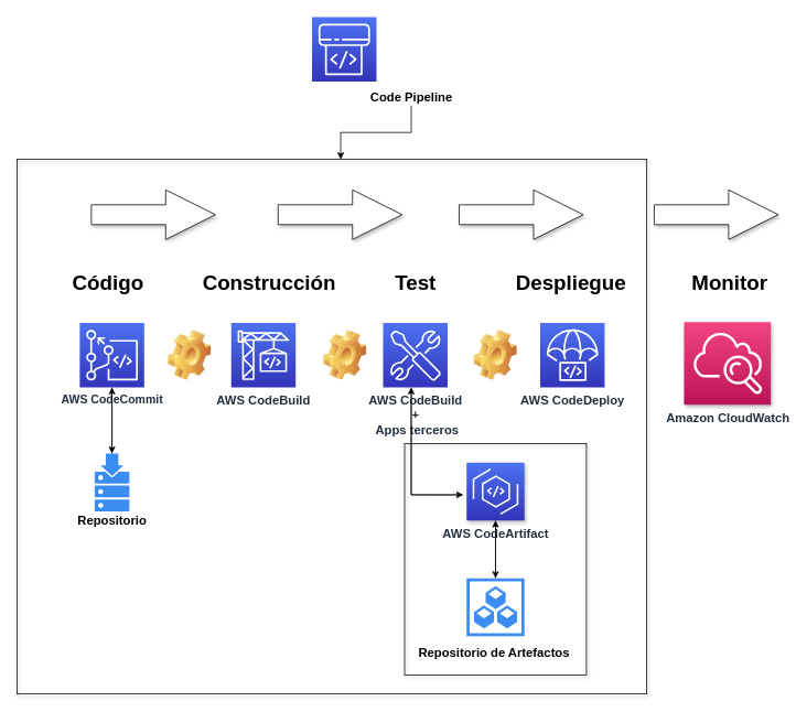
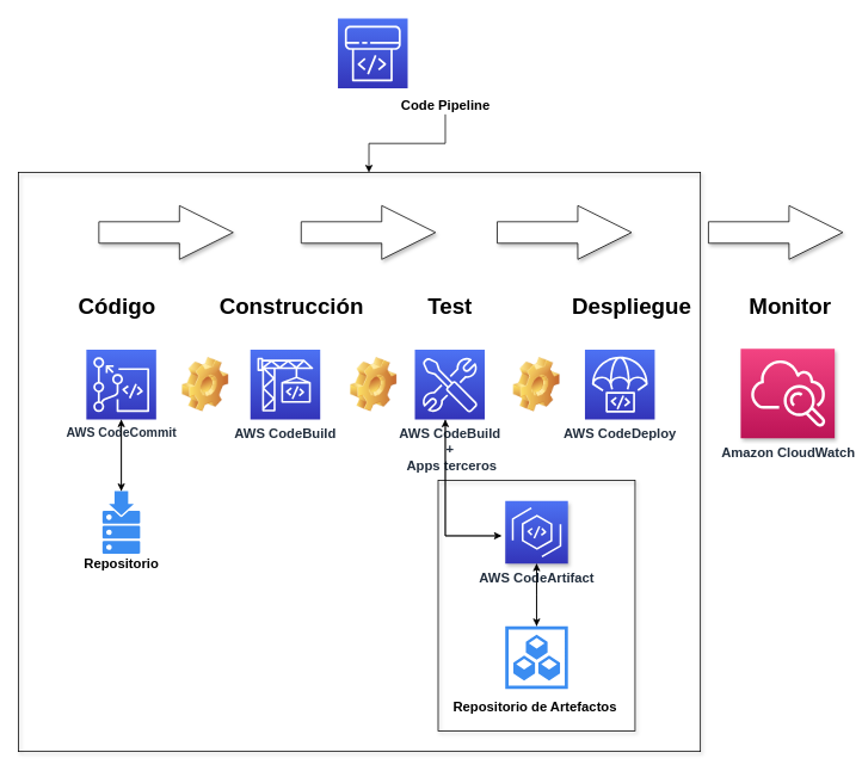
  <mxCell id="0" />
  <mxCell id="1" parent="0" />
  <mxCell id="2" value="&lt;b&gt;&lt;font style=&quot;font-size: 15px;&quot;&gt;Amazon CloudWatch&lt;/font&gt;&lt;/b&gt;" style="outlineConnect=0;fontColor=#232F3E;gradientColor=#F34482;gradientDirection=north;fillColor=#BC1356;strokeColor=#ffffff;dashed=0;verticalLabelPosition=bottom;verticalAlign=top;align=center;html=1;fontSize=12;fontStyle=0;aspect=fixed;shape=mxgraph.aws4.resourceIcon;resIcon=mxgraph.aws4.cloudwatch;labelBackgroundColor=#ffffff;shadow=1;" parent="1" vertex="1"><mxGeometry x="827" y="389" width="105" height="100" as="geometry" /></mxCell>
  <mxCell id="3" style="edgeStyle=orthogonalEdgeStyle;rounded=0;orthogonalLoop=1;jettySize=auto;html=1;" parent="1" source="4" target="19" edge="1"><mxGeometry relative="1" as="geometry" /></mxCell>
  <mxCell id="4" value="&lt;b&gt;&lt;font style=&quot;font-size: 14px;&quot;&gt;AWS CodeCommit&lt;/font&gt;&lt;/b&gt;" style="sketch=0;points=[[0,0,0],[0.25,0,0],[0.5,0,0],[0.75,0,0],[1,0,0],[0,1,0],[0.25,1,0],[0.5,1,0],[0.75,1,0],[1,1,0],[0,0.25,0],[0,0.5,0],[0,0.75,0],[1,0.25,0],[1,0.5,0],[1,0.75,0]];outlineConnect=0;fontColor=#232F3E;gradientColor=#4D72F3;gradientDirection=north;fillColor=#3334B9;strokeColor=#ffffff;dashed=0;verticalLabelPosition=bottom;verticalAlign=top;align=center;html=1;fontSize=12;fontStyle=0;aspect=fixed;shape=mxgraph.aws4.resourceIcon;resIcon=mxgraph.aws4.codecommit;" parent="1" vertex="1"><mxGeometry x="96" y="390" width="78" height="78" as="geometry" /></mxCell>
  <mxCell id="5" value="&lt;b&gt;&lt;font style=&quot;font-size: 15px;&quot;&gt;AWS CodeBuild&lt;/font&gt;&lt;/b&gt;" style="sketch=0;points=[[0,0,0],[0.25,0,0],[0.5,0,0],[0.75,0,0],[1,0,0],[0,1,0],[0.25,1,0],[0.5,1,0],[0.75,1,0],[1,1,0],[0,0.25,0],[0,0.5,0],[0,0.75,0],[1,0.25,0],[1,0.5,0],[1,0.75,0]];outlineConnect=0;fontColor=#232F3E;gradientColor=#4D72F3;gradientDirection=north;fillColor=#3334B9;strokeColor=#ffffff;dashed=0;verticalLabelPosition=bottom;verticalAlign=top;align=center;html=1;fontSize=12;fontStyle=0;aspect=fixed;shape=mxgraph.aws4.resourceIcon;resIcon=mxgraph.aws4.codebuild;" parent="1" vertex="1"><mxGeometry x="279.25" y="390" width="78" height="78" as="geometry" /></mxCell>
  <mxCell id="6" style="edgeStyle=orthogonalEdgeStyle;rounded=0;orthogonalLoop=1;jettySize=auto;html=1;entryX=0.514;entryY=0;entryDx=0;entryDy=0;entryPerimeter=0;fontSize=15;" parent="1" source="7" target="25" edge="1"><mxGeometry relative="1" as="geometry" /></mxCell>
  <mxCell id="7" value="&lt;b&gt;&lt;font style=&quot;font-size: 15px;&quot;&gt;Code Pipeline&lt;/font&gt;&lt;/b&gt;" style="text;html=1;resizable=0;autosize=1;align=center;verticalAlign=middle;points=[];fillColor=none;strokeColor=none;rounded=0;labelBackgroundColor=none;fontColor=default;" parent="1" vertex="1"><mxGeometry x="442" y="107" width="110" height="20" as="geometry" /></mxCell>
  <mxCell id="8" value="" style="sketch=0;points=[[0,0,0],[0.25,0,0],[0.5,0,0],[0.75,0,0],[1,0,0],[0,1,0],[0.25,1,0],[0.5,1,0],[0.75,1,0],[1,1,0],[0,0.25,0],[0,0.5,0],[0,0.75,0],[1,0.25,0],[1,0.5,0],[1,0.75,0]];outlineConnect=0;fontColor=#232F3E;gradientColor=#4D72F3;gradientDirection=north;fillColor=#3334B9;strokeColor=#ffffff;dashed=0;verticalLabelPosition=bottom;verticalAlign=top;align=center;html=1;fontSize=12;fontStyle=0;aspect=fixed;shape=mxgraph.aws4.resourceIcon;resIcon=mxgraph.aws4.codepipeline;" parent="1" vertex="1"><mxGeometry x="377" y="20" width="78" height="78" as="geometry" /></mxCell>
  <mxCell id="9" value="&lt;b&gt;&lt;font style=&quot;font-size: 15px;&quot;&gt;AWS CodeDeploy&lt;/font&gt;&lt;/b&gt;" style="sketch=0;points=[[0,0,0],[0.25,0,0],[0.5,0,0],[0.75,0,0],[1,0,0],[0,1,0],[0.25,1,0],[0.5,1,0],[0.75,1,0],[1,1,0],[0,0.25,0],[0,0.5,0],[0,0.75,0],[1,0.25,0],[1,0.5,0],[1,0.75,0]];outlineConnect=0;fontColor=#232F3E;gradientColor=#4D72F3;gradientDirection=north;fillColor=#3334B9;strokeColor=#ffffff;dashed=0;verticalLabelPosition=bottom;verticalAlign=top;align=center;html=1;fontSize=12;fontStyle=0;aspect=fixed;shape=mxgraph.aws4.resourceIcon;resIcon=mxgraph.aws4.codedeploy;" parent="1" vertex="1"><mxGeometry x="653" y="390" width="78" height="78" as="geometry" /></mxCell>
  <mxCell id="10" value="" style="shape=image;html=1;verticalLabelPosition=bottom;verticalAlign=top;imageAspect=1;aspect=fixed;image=img/clipart/Gear_128x128.png" parent="1" vertex="1"><mxGeometry x="203" y="398.5" width="52" height="61" as="geometry" /></mxCell>
  <mxCell id="11" style="edgeStyle=orthogonalEdgeStyle;rounded=0;orthogonalLoop=1;jettySize=auto;html=1;fontSize=15;" edge="1" parent="1"><mxGeometry relative="1" as="geometry"><mxPoint x="560" y="598" as="targetPoint" /><mxPoint x="497" y="468" as="sourcePoint" /><Array as="points"><mxPoint x="497" y="558" /><mxPoint x="497" y="558" /></Array></mxGeometry></mxCell>
  <mxCell id="12" value="&lt;b&gt;&lt;font style=&quot;font-size: 15px;&quot;&gt;AWS CodeBuild &lt;br&gt;+&lt;br&gt;&amp;nbsp;Apps terceros&lt;/font&gt;&lt;/b&gt;" style="sketch=0;points=[[0,0,0],[0.25,0,0],[0.5,0,0],[0.75,0,0],[1,0,0],[0,1,0],[0.25,1,0],[0.5,1,0],[0.75,1,0],[1,1,0],[0,0.25,0],[0,0.5,0],[0,0.75,0],[1,0.25,0],[1,0.5,0],[1,0.75,0]];outlineConnect=0;fontColor=#232F3E;gradientColor=#4D72F3;gradientDirection=north;fillColor=#3334B9;strokeColor=#ffffff;dashed=0;verticalLabelPosition=bottom;verticalAlign=top;align=center;html=1;fontSize=12;fontStyle=0;aspect=fixed;shape=mxgraph.aws4.resourceIcon;resIcon=mxgraph.aws4.developer_tools;" parent="1" vertex="1"><mxGeometry x="463" y="390" width="78" height="78" as="geometry" /></mxCell>
  <mxCell id="13" value="" style="shape=image;html=1;verticalLabelPosition=bottom;verticalAlign=top;imageAspect=1;aspect=fixed;image=img/clipart/Gear_128x128.png" parent="1" vertex="1"><mxGeometry x="391" y="398.5" width="52" height="61" as="geometry" /></mxCell>
  <mxCell id="14" value="" style="shape=image;html=1;verticalLabelPosition=bottom;verticalAlign=top;imageAspect=1;aspect=fixed;image=img/clipart/Gear_128x128.png" parent="1" vertex="1"><mxGeometry x="573" y="398.5" width="52" height="61" as="geometry" /></mxCell>
  <mxCell id="15" style="edgeStyle=orthogonalEdgeStyle;rounded=0;orthogonalLoop=1;jettySize=auto;html=1;" parent="1" source="17" edge="1"><mxGeometry relative="1" as="geometry"><mxPoint x="599" y="699" as="targetPoint" /></mxGeometry></mxCell>
  <mxCell id="16" style="edgeStyle=orthogonalEdgeStyle;rounded=0;orthogonalLoop=1;jettySize=auto;html=1;fontSize=15;" edge="1" parent="1"><mxGeometry relative="1" as="geometry"><mxPoint x="559" y="598.037" as="sourcePoint" /><mxPoint x="497" y="468" as="targetPoint" /><Array as="points"><mxPoint x="497" y="598" /></Array></mxGeometry></mxCell>
  <mxCell id="17" value="&lt;b&gt;&lt;font style=&quot;font-size: 15px;&quot;&gt;AWS CodeArtifact&lt;/font&gt;&lt;/b&gt;" style="sketch=0;points=[[0,0,0],[0.25,0,0],[0.5,0,0],[0.75,0,0],[1,0,0],[0,1,0],[0.25,1,0],[0.5,1,0],[0.75,1,0],[1,1,0],[0,0.25,0],[0,0.5,0],[0,0.75,0],[1,0.25,0],[1,0.5,0],[1,0.75,0]];outlineConnect=0;fontColor=#232F3E;gradientColor=#4D72F3;gradientDirection=north;fillColor=#3334B9;strokeColor=#ffffff;dashed=0;verticalLabelPosition=bottom;verticalAlign=top;align=center;html=1;fontSize=12;fontStyle=0;aspect=fixed;shape=mxgraph.aws4.resourceIcon;resIcon=mxgraph.aws4.codeartifact;shadow=1;" parent="1" vertex="1"><mxGeometry x="564" y="559" width="70" height="70" as="geometry" /></mxCell>
  <mxCell id="18" style="edgeStyle=orthogonalEdgeStyle;rounded=0;orthogonalLoop=1;jettySize=auto;html=1;" parent="1" source="19" target="4" edge="1"><mxGeometry relative="1" as="geometry" /></mxCell>
  <mxCell id="19" value="" style="sketch=0;html=1;aspect=fixed;strokeColor=none;shadow=0;align=center;verticalAlign=top;fillColor=#3B8DF1;shape=mxgraph.gcp2.repository" parent="1" vertex="1"><mxGeometry x="114" y="548" width="42" height="70" as="geometry" /></mxCell>
  <mxCell id="20" value="&lt;b&gt;&lt;font style=&quot;font-size: 15px;&quot;&gt;Repositorio&lt;/font&gt;&lt;br&gt;&lt;/b&gt;" style="text;html=1;resizable=0;autosize=1;align=center;verticalAlign=middle;points=[];fillColor=none;strokeColor=none;rounded=0;shadow=1;" parent="1" vertex="1"><mxGeometry x="85" y="618" width="100" height="20" as="geometry" /></mxCell>
  <mxCell id="21" style="edgeStyle=orthogonalEdgeStyle;rounded=0;orthogonalLoop=1;jettySize=auto;html=1;" parent="1" source="22" target="17" edge="1"><mxGeometry relative="1" as="geometry" /></mxCell>
  <mxCell id="22" value="" style="sketch=0;html=1;aspect=fixed;strokeColor=none;shadow=0;align=center;verticalAlign=top;fillColor=#3B8DF1;shape=mxgraph.gcp2.repository_3" parent="1" vertex="1"><mxGeometry x="564" y="699" width="70" height="70" as="geometry" /></mxCell>
  <mxCell id="23" value="&lt;b&gt;&lt;font style=&quot;font-size: 15px;&quot;&gt;Repositorio de Artefactos&lt;/font&gt;&lt;/b&gt;" style="text;html=1;resizable=0;autosize=1;align=center;verticalAlign=middle;points=[];fillColor=none;strokeColor=none;rounded=0;shadow=1;" parent="1" vertex="1"><mxGeometry x="497" y="778" width="200" height="20" as="geometry" /></mxCell>
  <mxCell id="24" value="" style="whiteSpace=wrap;html=1;shadow=1;fillOpacity=0;" parent="1" vertex="1"><mxGeometry x="489" y="536" width="220" height="280" as="geometry" /></mxCell>
  <mxCell id="25" value="" style="whiteSpace=wrap;html=1;shadow=1;fillOpacity=0;" parent="1" vertex="1"><mxGeometry x="20" y="192" width="762" height="647" as="geometry" /></mxCell>
  <mxCell id="26" value="&lt;font size=&quot;1&quot; style=&quot;&quot;&gt;&lt;b style=&quot;font-size: 25px;&quot;&gt;Código&lt;/b&gt;&lt;/font&gt;" style="text;html=1;resizable=0;autosize=1;align=center;verticalAlign=middle;points=[];fillColor=none;strokeColor=none;rounded=0;shadow=1;" parent="1" vertex="1"><mxGeometry x="80" y="326" width="100" height="30" as="geometry" /></mxCell>
  <mxCell id="27" value="&lt;font size=&quot;1&quot; style=&quot;&quot;&gt;&lt;b style=&quot;font-size: 25px;&quot;&gt;Construcción&lt;/b&gt;&lt;/font&gt;" style="text;html=1;resizable=0;autosize=1;align=center;verticalAlign=middle;points=[];fillColor=none;strokeColor=none;rounded=0;shadow=1;" parent="1" vertex="1"><mxGeometry x="235" y="326" width="180" height="30" as="geometry" /></mxCell>
  <mxCell id="28" value="&lt;font size=&quot;1&quot; style=&quot;&quot;&gt;&lt;b style=&quot;font-size: 25px;&quot;&gt;Test&lt;/b&gt;&lt;/font&gt;" style="text;html=1;resizable=0;autosize=1;align=center;verticalAlign=middle;points=[];fillColor=none;strokeColor=none;rounded=0;shadow=1;" parent="1" vertex="1"><mxGeometry x="467" y="326" width="70" height="30" as="geometry" /></mxCell>
- <mxCell id="29" value="&lt;font size=&quot;1&quot; style=&quot;&quot;&gt;&lt;b style=&quot;font-size: 25px;&quot;&gt;Despliegue&lt;/b&gt;&lt;/font&gt;" style="text;html=1;resizable=0;autosize=1;align=center;verticalAlign=middle;points=[];fillColor=none;strokeColor=none;rounded=0;shadow=1;" parent="1" vertex="1"><mxGeometry x="615" y="325" width="150" height="30" as="geometry" /></mxCell>
+ <mxCell id="29" value="&lt;font size=&quot;1&quot; style=&quot;&quot;&gt;&lt;b style=&quot;font-size: 25px;&quot;&gt;Despliegue&lt;/b&gt;&lt;/font&gt;" style="text;html=1;resizable=0;autosize=1;align=center;verticalAlign=middle;points=[];fillColor=none;strokeColor=none;rounded=0;shadow=1;" parent="1" vertex="1"><mxGeometry x="630" y="325" width="150" height="30" as="geometry" /></mxCell>
  <mxCell id="30" value="&lt;font size=&quot;1&quot; style=&quot;&quot;&gt;&lt;b style=&quot;font-size: 25px;&quot;&gt;Monitor&lt;/b&gt;&lt;/font&gt;" style="text;html=1;resizable=0;autosize=1;align=center;verticalAlign=middle;points=[];fillColor=none;strokeColor=none;rounded=0;shadow=1;" parent="1" vertex="1"><mxGeometry x="827" y="325" width="110" height="30" as="geometry" /></mxCell>
  <mxCell id="31" value="" style="shape=singleArrow;whiteSpace=wrap;html=1;arrowWidth=0.4;arrowSize=0.4;shadow=1;fontSize=15;" parent="1" vertex="1"><mxGeometry x="110" y="229" width="150" height="60" as="geometry" /></mxCell>
  <mxCell id="32" value="" style="shape=singleArrow;whiteSpace=wrap;html=1;arrowWidth=0.4;arrowSize=0.4;shadow=1;fontSize=15;" parent="1" vertex="1"><mxGeometry x="336" y="229" width="150" height="60" as="geometry" /></mxCell>
  <mxCell id="33" value="" style="shape=singleArrow;whiteSpace=wrap;html=1;arrowWidth=0.4;arrowSize=0.4;shadow=1;fontSize=15;" parent="1" vertex="1"><mxGeometry x="555" y="229" width="150" height="60" as="geometry" /></mxCell>
  <mxCell id="34" value="" style="shape=singleArrow;whiteSpace=wrap;html=1;arrowWidth=0.4;arrowSize=0.4;shadow=1;fontSize=15;" parent="1" vertex="1"><mxGeometry x="791" y="229" width="150" height="60" as="geometry" /></mxCell>
